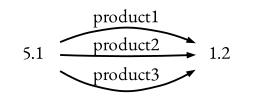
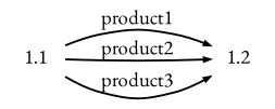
  digraph {
    rankdir=LR
    fontname="EB Garamond"
    node [fontname="EB Garamond" fontsize=10 shape=plaintext]
    edge [arrowsize=0.3 fontname="EB Garamond" fontsize=10]
-   1.1 [height=.2 width=.3 label=5.1]
+   1.1 [height=.2 width=.3]
    1.2 [height=.2 width=.3]
    1.1 -> 1.2 [label=product1]
    1.1 -> 1.2 [label=product2]
    1.1 -> 1.2 [label=product3]
  }
